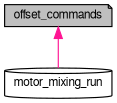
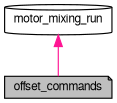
  digraph {
    rankdir=TB
    node [color=black fontname=FreeSans fontsize=10 style=filled]
    n1 [fillcolor=grey75 fontcolor=black height=0.2 label=offset_commands shape=note width=0.4]
    n2 [fillcolor=white height=0.2 label=motor_mixing_run shape=cylinder width=0.4]
-   n1 -> n2 [color=deeppink dir=back fontname=FreeSans fontsize=10 labelfontname=FreeSans labelfontsize=10 style=solid]
+   n2 -> n1 [color=deeppink dir=back fontname=FreeSans fontsize=10 labelfontname=FreeSans labelfontsize=10 style=solid]
  }
